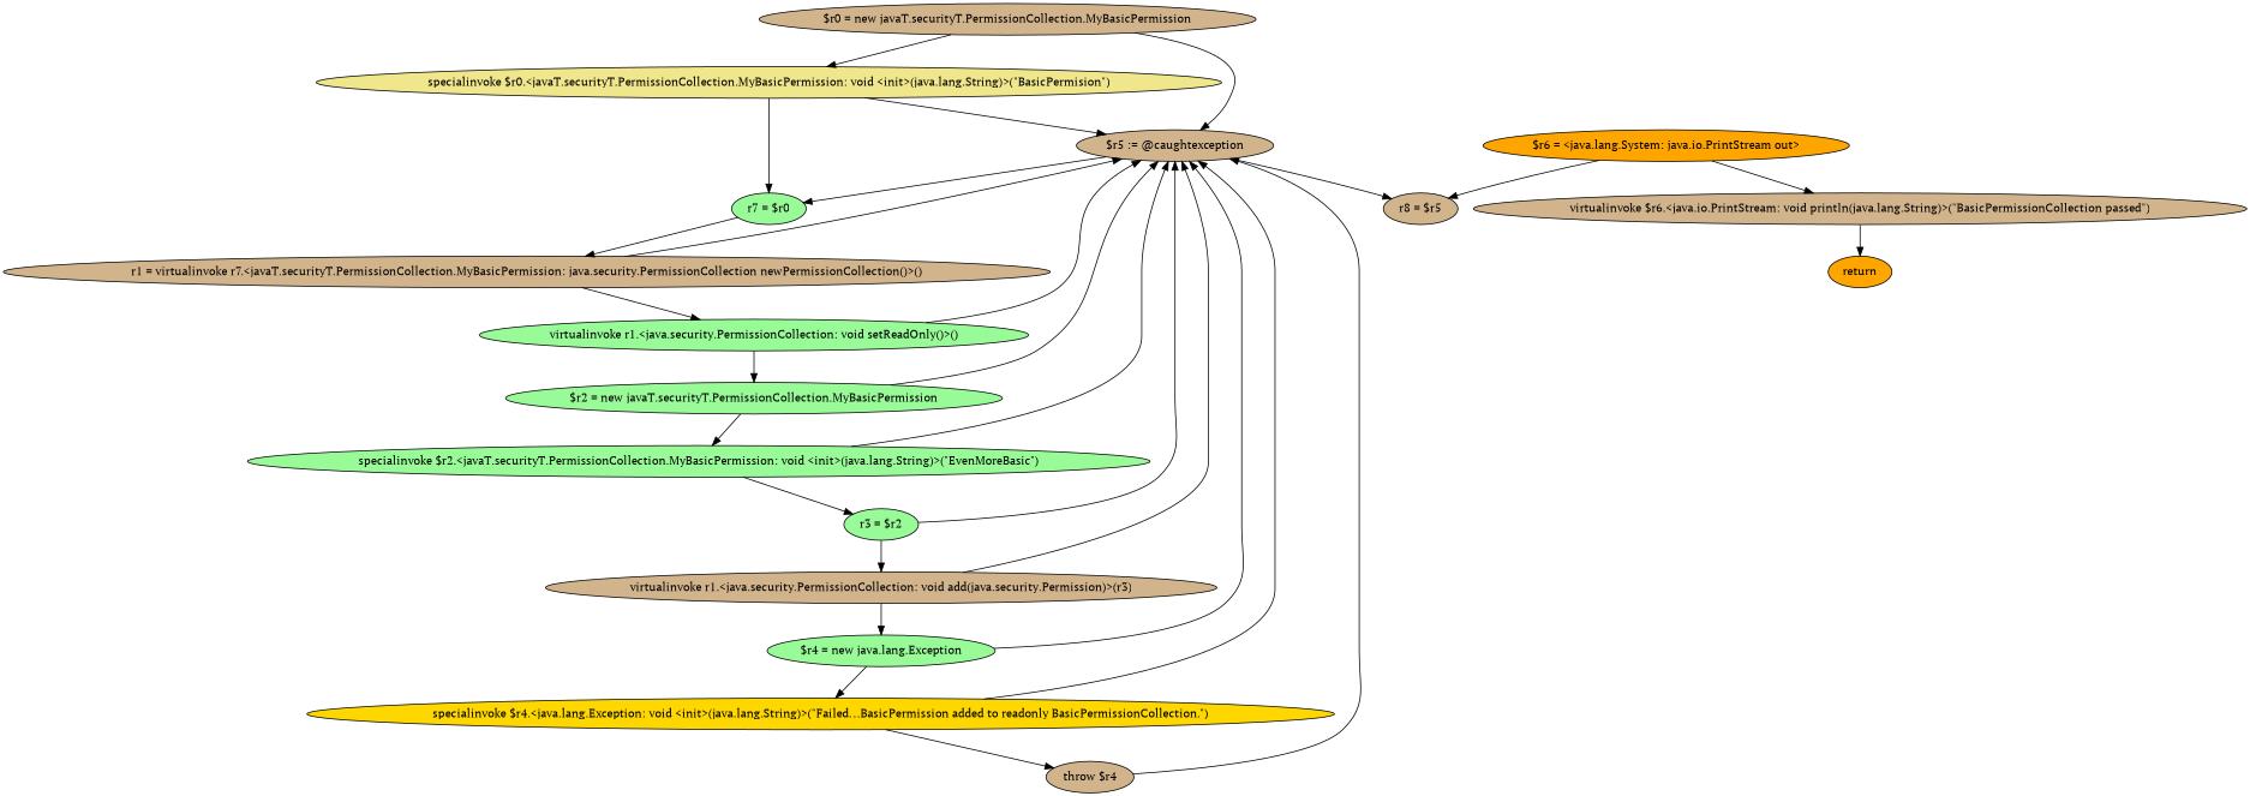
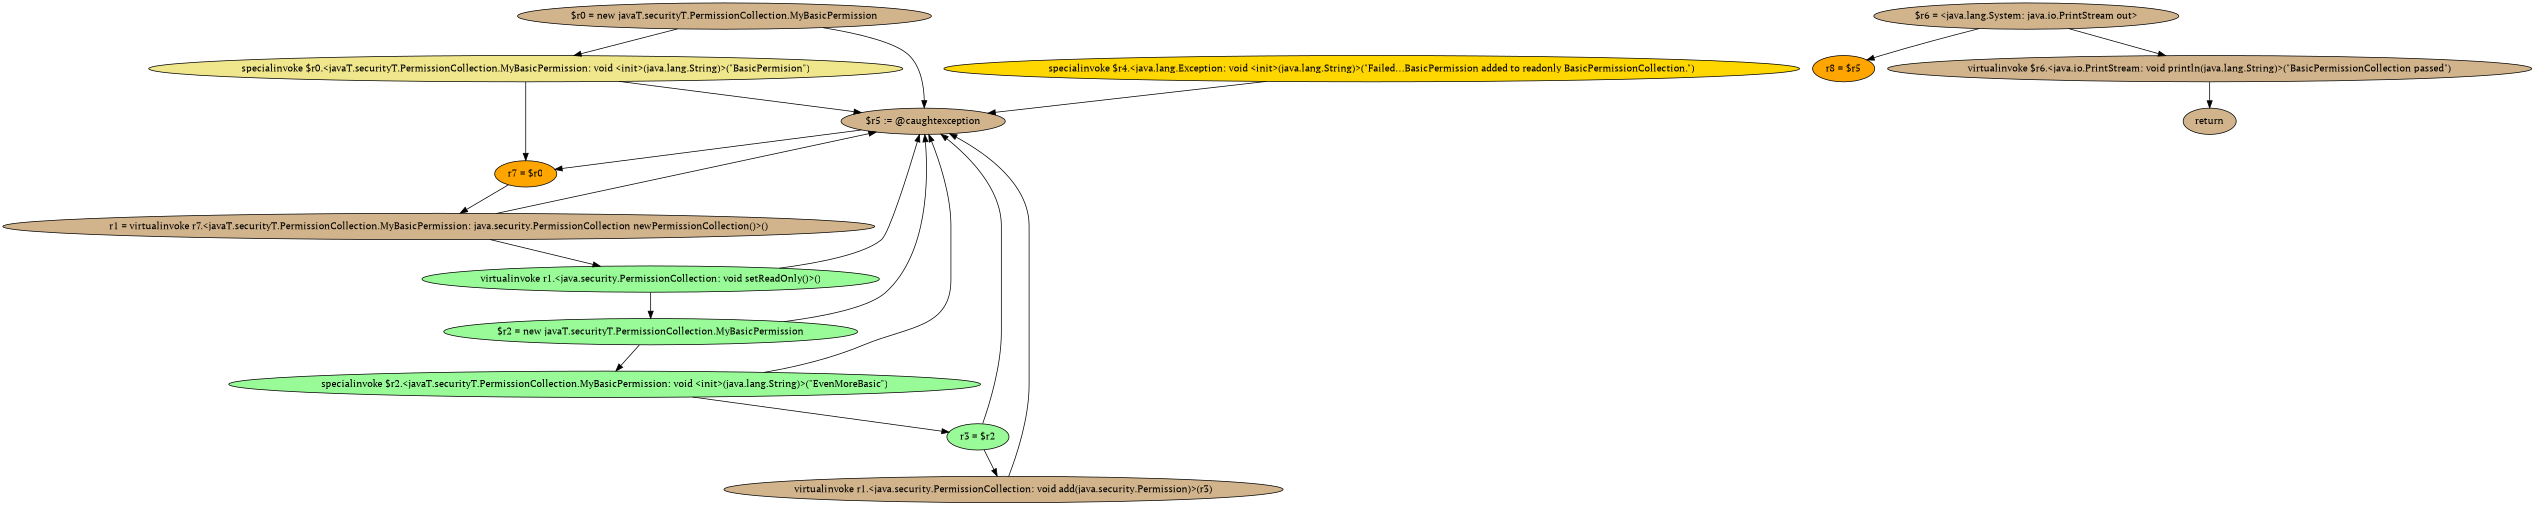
  digraph {
    fontname="PT Serif"
    node [fillcolor=tan fontname="PT Serif" style=filled]
    edge [fontname="PT Serif"]
    "specialinvoke $r0.<javaT.securityT.PermissionCollection.MyBasicPermission: void <init>(java.lang.String)>(\"BasicPermision\")" [fillcolor=khaki]
    "$r0 = new javaT.securityT.PermissionCollection.MyBasicPermission"
    "$r5 := @caughtexception"
-   "r7 = $r0" [fillcolor=palegreen]
-   "r8 = $r5"
+   "r7 = $r0" [fillcolor=orange]
+   "r8 = $r5" [fillcolor=orange]
    "r1 = virtualinvoke r7.<javaT.securityT.PermissionCollection.MyBasicPermission: java.security.PermissionCollection newPermissionCollection()>()"
    "virtualinvoke r1.<java.security.PermissionCollection: void setReadOnly()>()" [fillcolor=palegreen]
    "$r2 = new javaT.securityT.PermissionCollection.MyBasicPermission" [fillcolor=palegreen]
    "specialinvoke $r2.<javaT.securityT.PermissionCollection.MyBasicPermission: void <init>(java.lang.String)>(\"EvenMoreBasic\")" [fillcolor=palegreen]
    "r3 = $r2" [fillcolor=palegreen]
    "virtualinvoke r1.<java.security.PermissionCollection: void add(java.security.Permission)>(r3)"
-   "$r4 = new java.lang.Exception" [fillcolor=palegreen]
    "specialinvoke $r4.<java.lang.Exception: void <init>(java.lang.String)>(\"Failed...BasicPermission added to readonly BasicPermissionCollection.\")" [fillcolor=gold]
-   "throw $r4"
-   "$r6 = <java.lang.System: java.io.PrintStream out>" [fillcolor=orange]
+   "$r6 = <java.lang.System: java.io.PrintStream out>"
    "virtualinvoke $r6.<java.io.PrintStream: void println(java.lang.String)>(\"BasicPermissionCollection passed\")"
-   return [fillcolor=orange]
+   return
    "specialinvoke $r0.<javaT.securityT.PermissionCollection.MyBasicPermission: void <init>(java.lang.String)>(\"BasicPermision\")" -> "$r5 := @caughtexception"
    "specialinvoke $r0.<javaT.securityT.PermissionCollection.MyBasicPermission: void <init>(java.lang.String)>(\"BasicPermision\")" -> "r7 = $r0"
    "$r0 = new javaT.securityT.PermissionCollection.MyBasicPermission" -> "specialinvoke $r0.<javaT.securityT.PermissionCollection.MyBasicPermission: void <init>(java.lang.String)>(\"BasicPermision\")"
    "$r0 = new javaT.securityT.PermissionCollection.MyBasicPermission" -> "$r5 := @caughtexception"
    "$r5 := @caughtexception" -> "r7 = $r0"
-   "$r5 := @caughtexception" -> "r8 = $r5"
    "r7 = $r0" -> "r1 = virtualinvoke r7.<javaT.securityT.PermissionCollection.MyBasicPermission: java.security.PermissionCollection newPermissionCollection()>()"
    "r1 = virtualinvoke r7.<javaT.securityT.PermissionCollection.MyBasicPermission: java.security.PermissionCollection newPermissionCollection()>()" -> "$r5 := @caughtexception"
    "r1 = virtualinvoke r7.<javaT.securityT.PermissionCollection.MyBasicPermission: java.security.PermissionCollection newPermissionCollection()>()" -> "virtualinvoke r1.<java.security.PermissionCollection: void setReadOnly()>()"
    "virtualinvoke r1.<java.security.PermissionCollection: void setReadOnly()>()" -> "$r5 := @caughtexception"
    "virtualinvoke r1.<java.security.PermissionCollection: void setReadOnly()>()" -> "$r2 = new javaT.securityT.PermissionCollection.MyBasicPermission"
    "$r2 = new javaT.securityT.PermissionCollection.MyBasicPermission" -> "$r5 := @caughtexception"
    "$r2 = new javaT.securityT.PermissionCollection.MyBasicPermission" -> "specialinvoke $r2.<javaT.securityT.PermissionCollection.MyBasicPermission: void <init>(java.lang.String)>(\"EvenMoreBasic\")"
    "specialinvoke $r2.<javaT.securityT.PermissionCollection.MyBasicPermission: void <init>(java.lang.String)>(\"EvenMoreBasic\")" -> "$r5 := @caughtexception"
    "specialinvoke $r2.<javaT.securityT.PermissionCollection.MyBasicPermission: void <init>(java.lang.String)>(\"EvenMoreBasic\")" -> "r3 = $r2"
    "r3 = $r2" -> "$r5 := @caughtexception"
    "r3 = $r2" -> "virtualinvoke r1.<java.security.PermissionCollection: void add(java.security.Permission)>(r3)"
    "virtualinvoke r1.<java.security.PermissionCollection: void add(java.security.Permission)>(r3)" -> "$r5 := @caughtexception"
-   "virtualinvoke r1.<java.security.PermissionCollection: void add(java.security.Permission)>(r3)" -> "$r4 = new java.lang.Exception"
-   "$r4 = new java.lang.Exception" -> "$r5 := @caughtexception"
-   "$r4 = new java.lang.Exception" -> "specialinvoke $r4.<java.lang.Exception: void <init>(java.lang.String)>(\"Failed...BasicPermission added to readonly BasicPermissionCollection.\")"
    "specialinvoke $r4.<java.lang.Exception: void <init>(java.lang.String)>(\"Failed...BasicPermission added to readonly BasicPermissionCollection.\")" -> "$r5 := @caughtexception"
-   "specialinvoke $r4.<java.lang.Exception: void <init>(java.lang.String)>(\"Failed...BasicPermission added to readonly BasicPermissionCollection.\")" -> "throw $r4"
-   "throw $r4" -> "$r5 := @caughtexception"
    "$r6 = <java.lang.System: java.io.PrintStream out>" -> "r8 = $r5"
    "$r6 = <java.lang.System: java.io.PrintStream out>" -> "virtualinvoke $r6.<java.io.PrintStream: void println(java.lang.String)>(\"BasicPermissionCollection passed\")"
    "virtualinvoke $r6.<java.io.PrintStream: void println(java.lang.String)>(\"BasicPermissionCollection passed\")" -> return
  }
